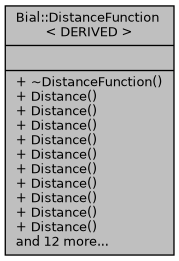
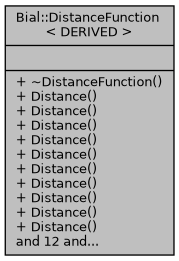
  digraph {
-   n1 [color=black fillcolor=grey75 fontcolor=black fontname=Helvetica fontsize=10 height=0.2 label="{Bial::DistanceFunction\l\< DERIVED \>\n||+ ~DistanceFunction()\l+ Distance()\l+ Distance()\l+ Distance()\l+ Distance()\l+ Distance()\l+ Distance()\l+ Distance()\l+ Distance()\l+ Distance()\l+ Distance()\land 12 more...\l}" shape=record style=filled width=0.4]
+   n1 [color=black fillcolor=grey75 fontcolor=black fontname=Helvetica fontsize=10 height=0.2 label="{Bial::DistanceFunction\l\< DERIVED \>\n||+ ~DistanceFunction()\l+ Distance()\l+ Distance()\l+ Distance()\l+ Distance()\l+ Distance()\l+ Distance()\l+ Distance()\l+ Distance()\l+ Distance()\l+ Distance()\land 12 and...\l}" shape=record style=filled width=0.4]
  }
